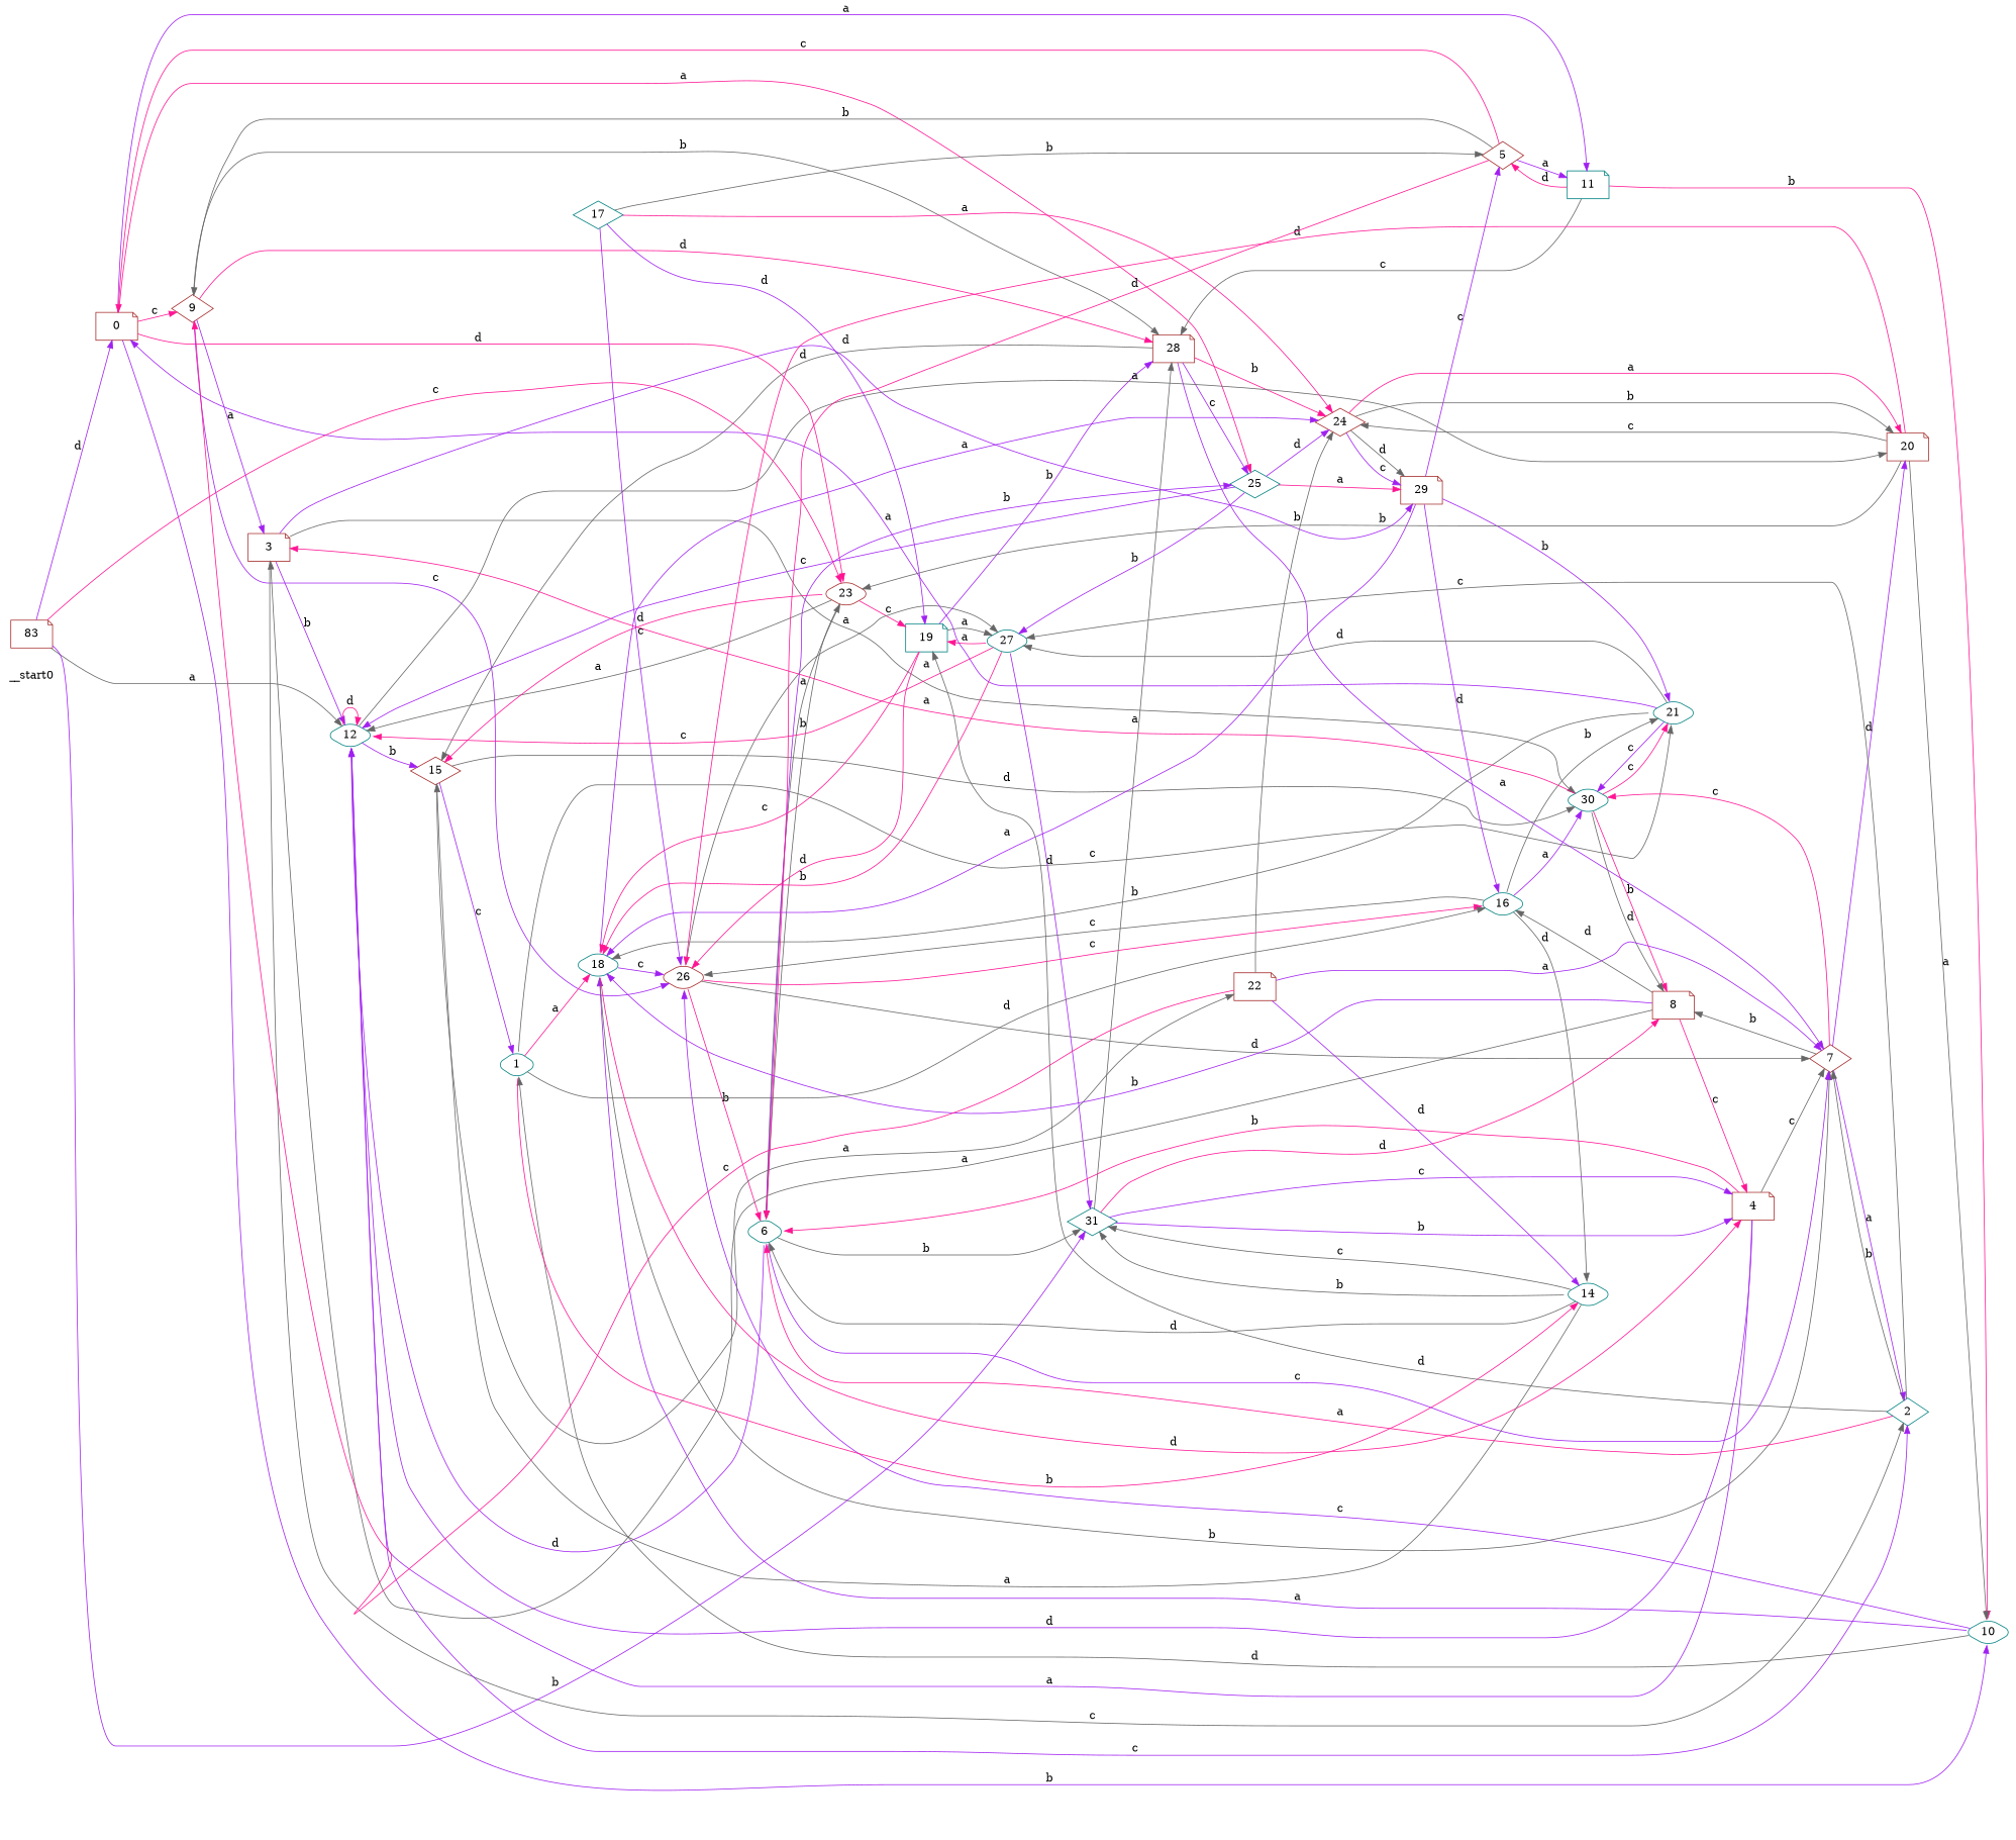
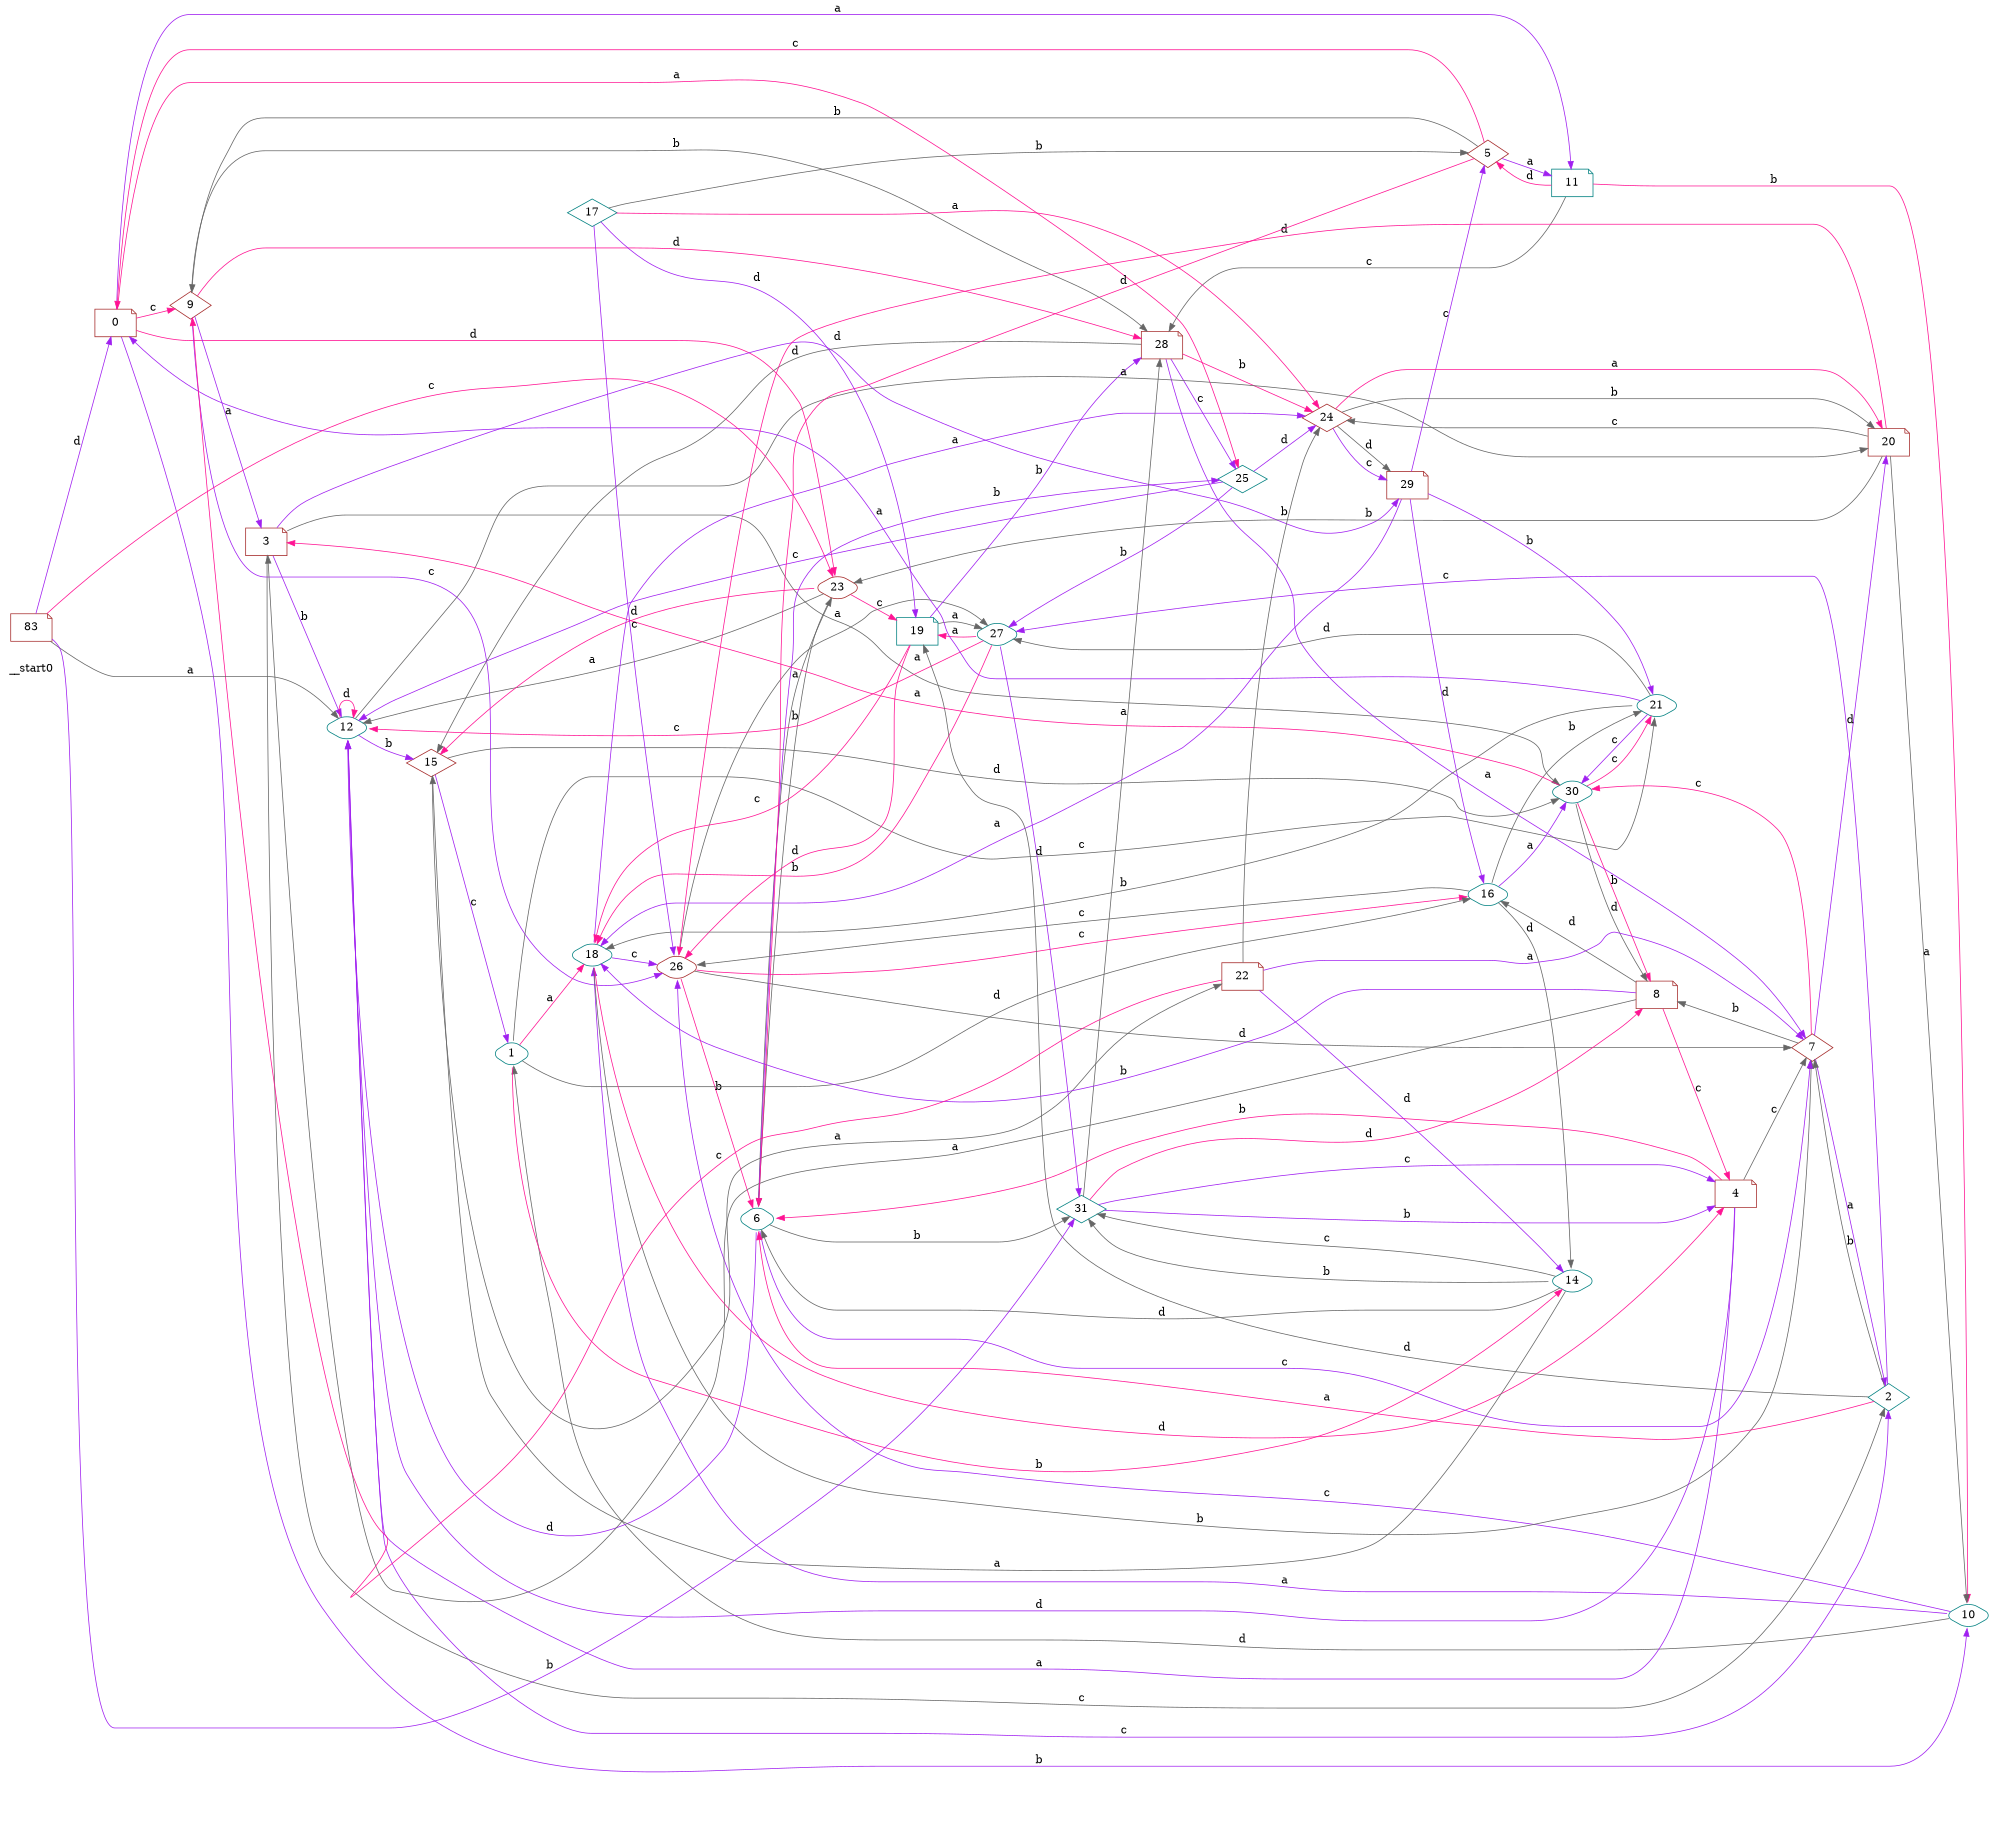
  digraph {
    rankdir=LR
    node [color=brown shape=diamond fillcolor=white style="rounded,filled"]
    edge [color=purple]
    __start0 [shape=none fillcolor="" style=""]
    n2 [label=0 shape=note]
    n3 [label=9 style=filled]
    n4 [color=teal label=10]
    n5 [label=23]
    n6 [color=teal label=25 style=filled]
    n7 [color=teal label=11 shape=note]
    n8 [label=3 shape=note]
    n9 [label=26]
    n10 [label=28 shape=note style=filled]
    n11 [color=teal label=1]
    n12 [color=teal label=18]
    n13 [color=teal label=6]
    n14 [color=teal label=19 shape=note]
    n15 [color=teal label=12]
    n16 [label=15 style=filled]
    n17 [color=teal label=27]
    n18 [label=29 shape=note]
    n19 [label=24 style=filled]
    n20 [color=teal label=14]
    n21 [color=teal label=16]
    n22 [color=teal label=21]
    n23 [color=teal label=31 style=filled]
    n24 [color=teal label=30]
    n25 [label=7 style=filled]
    n26 [label=4 shape=note]
    n27 [color=teal label=2 style=filled]
    n28 [label=8 shape=note style=filled]
    n29 [label=20 shape=note style=filled]
    n30 [label=5 style=filled]
    n31 [label=22 shape=note]
    n32 [label=83 shape=note]
    n33 [color=teal label=17 style=filled]
    n2 -> n3 [color=deeppink label=c]
    n2 -> n4 [label=b]
    n2 -> n5 [color=deeppink label=d]
    n2 -> n6 [color=deeppink label=a]
    n2 -> n7 [label=a]
    n3 -> n8 [label=a]
    n3 -> n9 [label=c]
    n3 -> n10 [color=gray40 label=b]
    n3 -> n10 [color=deeppink label=d]
    n4 -> n9 [label=c]
    n4 -> n11 [color=gray40 label=d]
    n4 -> n12 [label=a]
    n5 -> n13 [color=gray40 label=b]
    n5 -> n14 [color=deeppink label=c]
    n5 -> n15 [color=gray40 label=a]
    n5 -> n16 [color=deeppink label=d]
    n6 -> n15 [label=c]
    n6 -> n17 [label=b]
-   n6 -> n18 [color=deeppink label=a]
    n6 -> n19 [label=d]
    n7 -> n4 [color=deeppink label=b]
    n7 -> n10 [color=gray40 label=c]
    n7 -> n30 [color=deeppink label=d]
    n8 -> n15 [label=b]
    n8 -> n18 [label=d]
    n8 -> n24 [color=gray40 label=a]
    n8 -> n27 [color=gray40 label=c]
    n9 -> n13 [color=deeppink label=b]
    n9 -> n17 [color=gray40 label=a]
    n9 -> n21 [color=deeppink label=c]
    n9 -> n25 [color=gray40 label=d]
    n10 -> n6 [label=c]
    n10 -> n16 [color=gray40 label=d]
    n10 -> n19 [color=deeppink label=b]
    n10 -> n25 [label=a]
    n11 -> n12 [color=deeppink label=a]
    n11 -> n20 [color=deeppink label=b]
    n11 -> n21 [color=gray40 label=d]
    n11 -> n22 [color=gray40 label=c]
    n12 -> n9 [label=c]
    n12 -> n19 [label=a]
    n12 -> n25 [color=gray40 label=b]
    n12 -> n26 [color=deeppink label=d]
    n13 -> n5 [color=gray40 label=a]
    n13 -> n6 [label=b]
    n13 -> n15 [label=d]
    n13 -> n23 [color=gray40 label=b]
    n13 -> n25 [label=c]
    n14 -> n9 [color=deeppink label=d]
    n14 -> n10 [label=b]
    n14 -> n12 [color=deeppink label=c]
    n14 -> n17 [color=gray40 label=a]
    n15 -> n15 [color=deeppink label=d]
    n15 -> n16 [label=b]
    n15 -> n27 [label=c]
    n15 -> n29 [color=gray40 label=a]
    n16 -> n11 [label=c]
    n16 -> n24 [color=gray40 label=d]
    n16 -> n31 [color=gray40 label=a]
    n17 -> n12 [color=deeppink label=b]
    n17 -> n14 [color=deeppink label=a]
    n17 -> n15 [color=deeppink label=c]
    n17 -> n23 [label=d]
    n18 -> n12 [label=a]
    n18 -> n21 [label=d]
    n18 -> n22 [label=b]
    n18 -> n30 [label=c]
    n19 -> n18 [label=c]
    n19 -> n18 [color=gray40 label=d]
    n19 -> n29 [color=deeppink label=a]
    n19 -> n29 [color=gray40 label=b]
    n20 -> n13 [color=gray40 label=d]
    n20 -> n16 [color=gray40 label=a]
    n20 -> n23 [color=gray40 label=b]
    n20 -> n23 [color=gray40 label=c]
    n21 -> n9 [color=gray40 label=c]
    n21 -> n20 [color=gray40 label=d]
    n21 -> n22 [color=gray40 label=b]
    n21 -> n24 [label=a]
    n22 -> n2 [label=a]
    n22 -> n12 [color=gray40 label=b]
    n22 -> n17 [color=gray40 label=d]
    n22 -> n24 [label=c]
    n23 -> n10 [color=gray40 label=a]
    n23 -> n26 [label=b]
    n23 -> n26 [label=c]
    n23 -> n28 [color=deeppink label=d]
    n24 -> n8 [color=deeppink label=a]
    n24 -> n22 [color=deeppink label=c]
    n24 -> n28 [color=deeppink label=b]
    n24 -> n28 [color=gray40 label=d]
    n25 -> n24 [color=deeppink label=c]
    n25 -> n27 [label=a]
    n25 -> n28 [color=gray40 label=b]
    n25 -> n29 [label=d]
    n26 -> n13 [color=deeppink label=b]
    n26 -> n15 [label=a]
    n26 -> n15 [label=d]
    n26 -> n25 [color=gray40 label=c]
    n27 -> n13 [color=deeppink label=a]
    n27 -> n14 [color=gray40 label=d]
-   n27 -> n17 [color=gray40 label=c]
+   n27 -> n17 [label=c]
    n27 -> n25 [color=gray40 label=b]
    n28 -> n8 [color=gray40 label=a]
    n28 -> n12 [label=b]
    n28 -> n21 [color=gray40 label=d]
    n28 -> n26 [color=deeppink label=c]
    n29 -> n4 [color=gray40 label=a]
    n29 -> n5 [color=gray40 label=b]
    n29 -> n9 [color=deeppink label=d]
    n29 -> n19 [color=gray40 label=c]
    n30 -> n2 [color=deeppink label=c]
    n30 -> n3 [color=gray40 label=b]
    n30 -> n7 [label=a]
    n30 -> n13 [color=deeppink label=d]
    n31 -> n3 [color=deeppink label=c]
    n31 -> n19 [color=gray40 label=b]
    n31 -> n20 [label=d]
    n31 -> n25 [label=a]
    n32 -> n2 [label=d]
    n32 -> n5 [color=deeppink label=c]
    n32 -> n15 [color=gray40 label=a]
    n32 -> n23 [label=b]
    n33 -> n9 [label=c]
    n33 -> n14 [label=d]
    n33 -> n19 [color=deeppink label=a]
    n33 -> n30 [color=gray40 label=b]
  }
